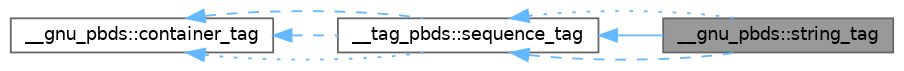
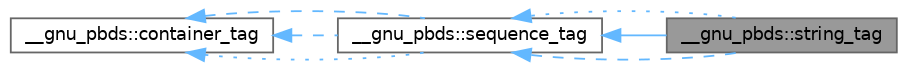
  digraph {
    rankdir=LR
    node [color=gray40 fillcolor=white fontname=Helvetica fontsize=10 shape=box style=filled]
    edge [color=steelblue1 dir=back fontname=Helvetica fontsize=10 labelfontname=Helvetica labelfontsize=10 style=dashed]
    n1 [fillcolor=grey60 fontcolor=black height=0.2 label="__gnu_pbds::string_tag" width=0.4]
-   n2 [height=0.2 label="__tag_pbds::sequence_tag" width=0.4]
+   n2 [height=0.2 label="__gnu_pbds::sequence_tag" width=0.4]
    n3 [height=0.2 label="__gnu_pbds::container_tag" width=0.4]
    n2 -> n1
    n2 -> n1 [style=solid]
    n2 -> n1 [style=dotted]
    n3 -> n2 [style=dotted]
    n3 -> n2
    n3 -> n2
  }
